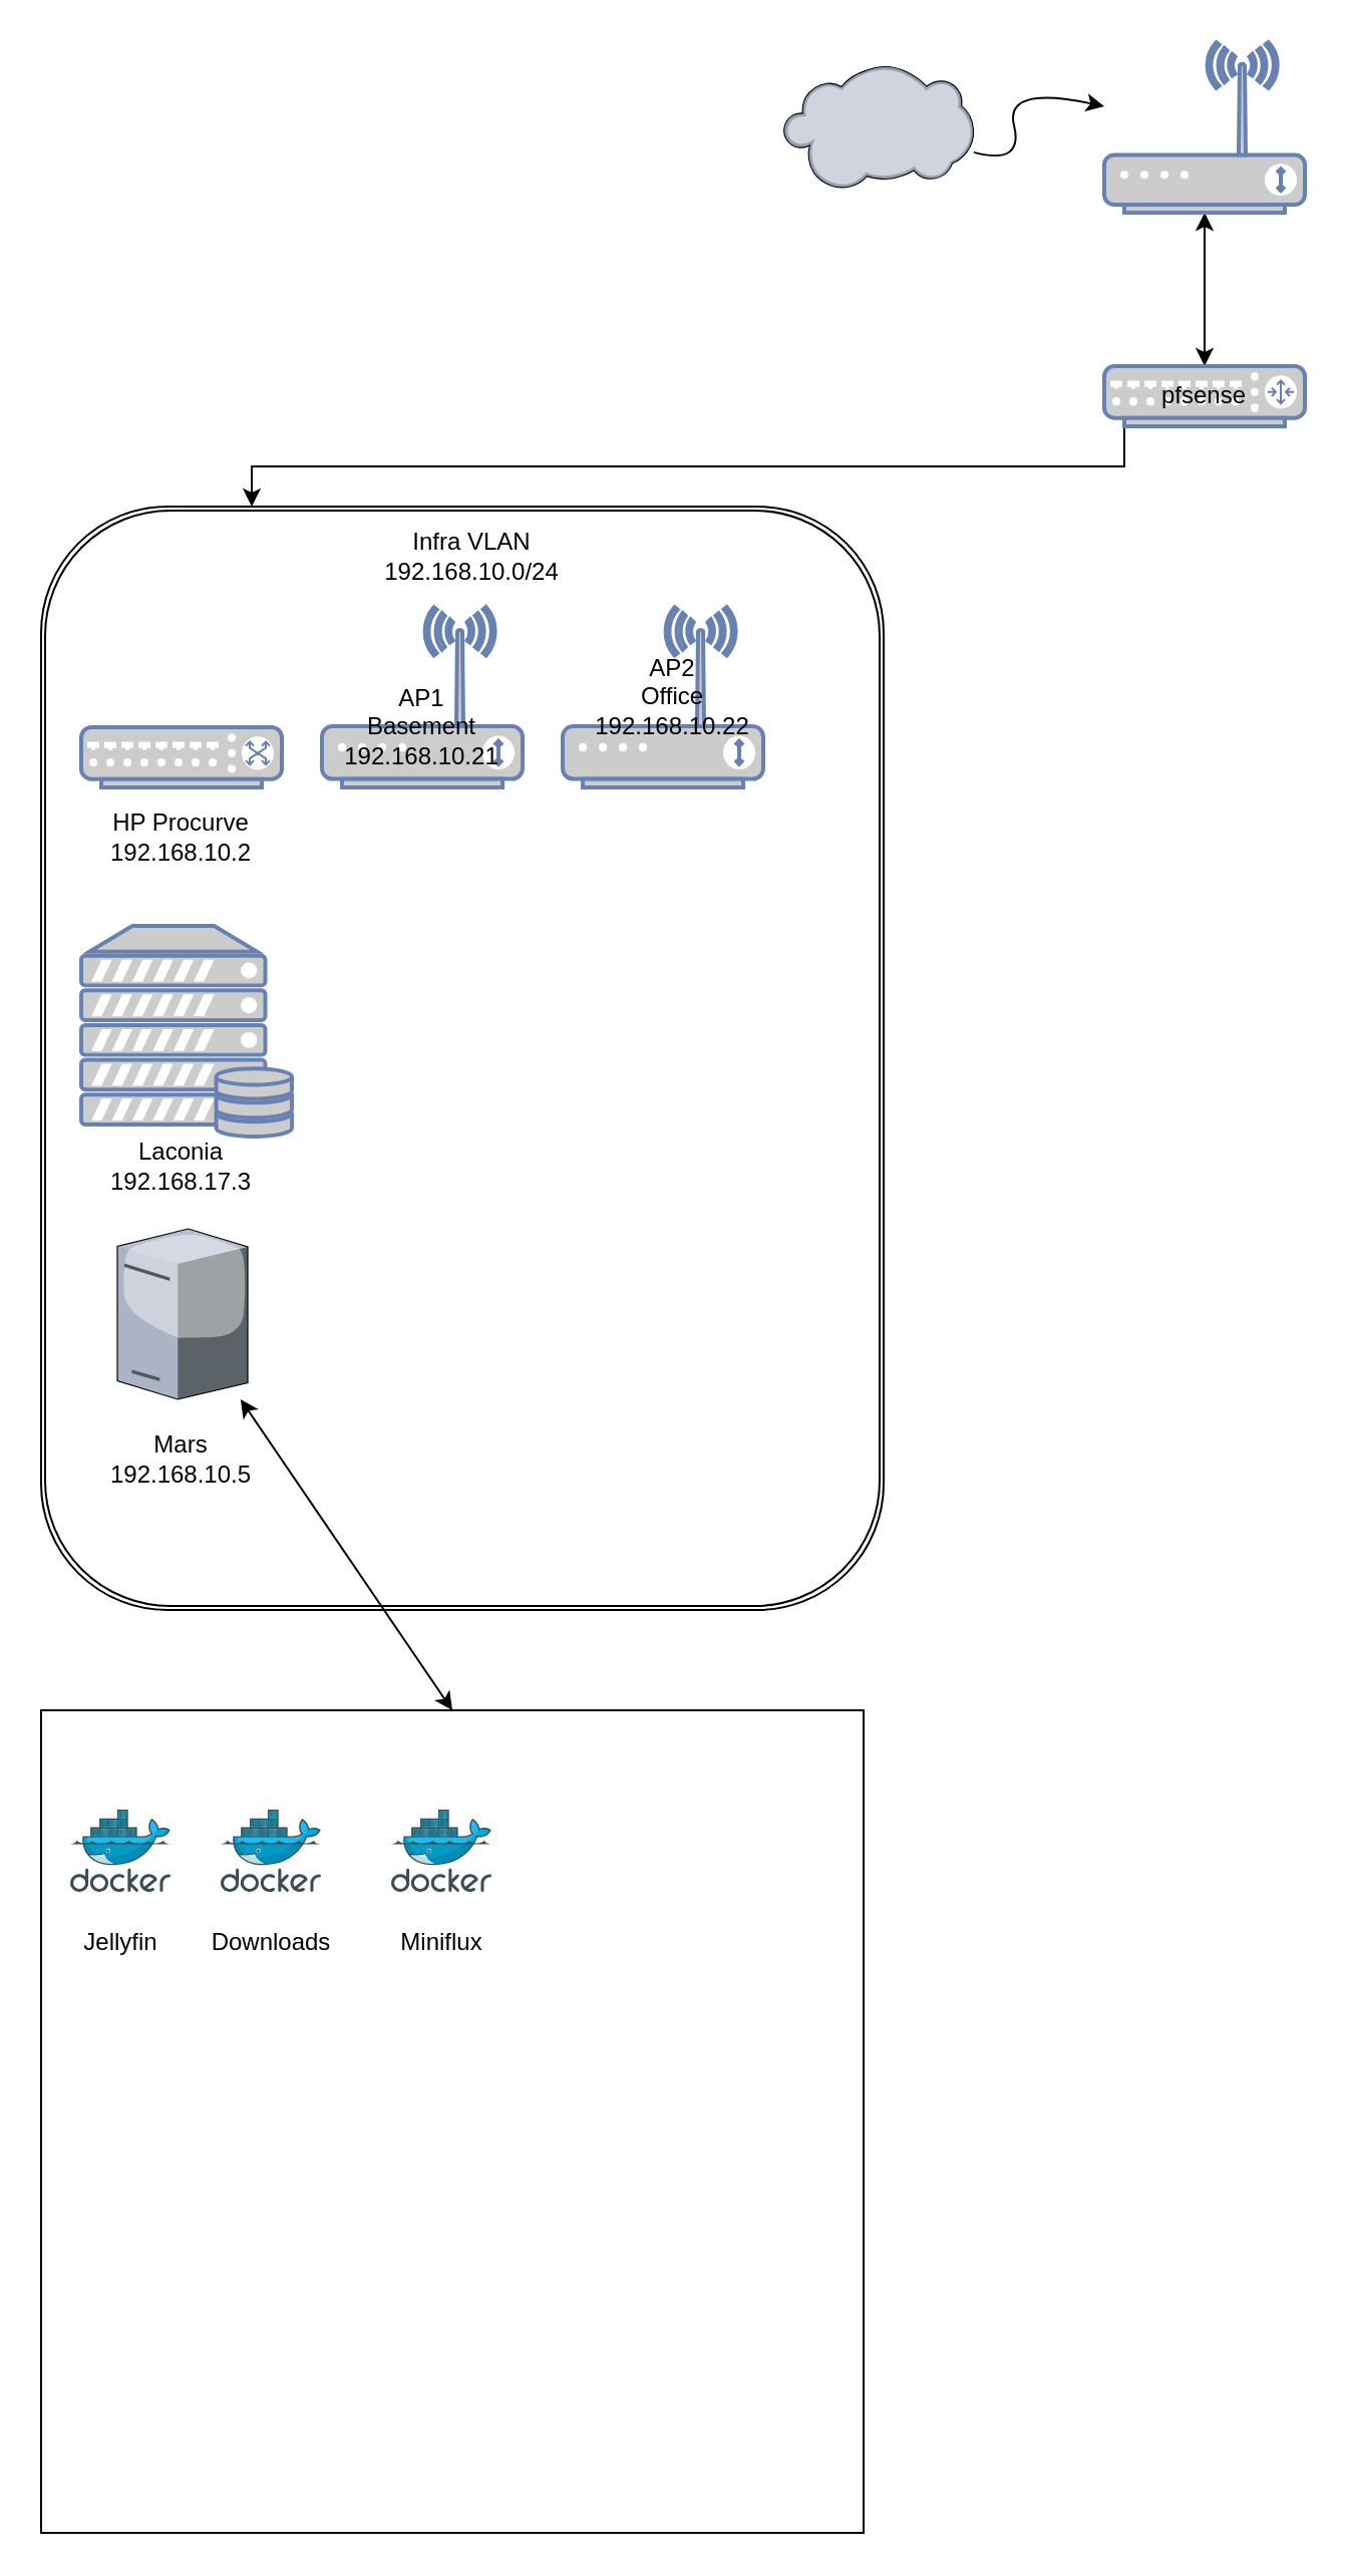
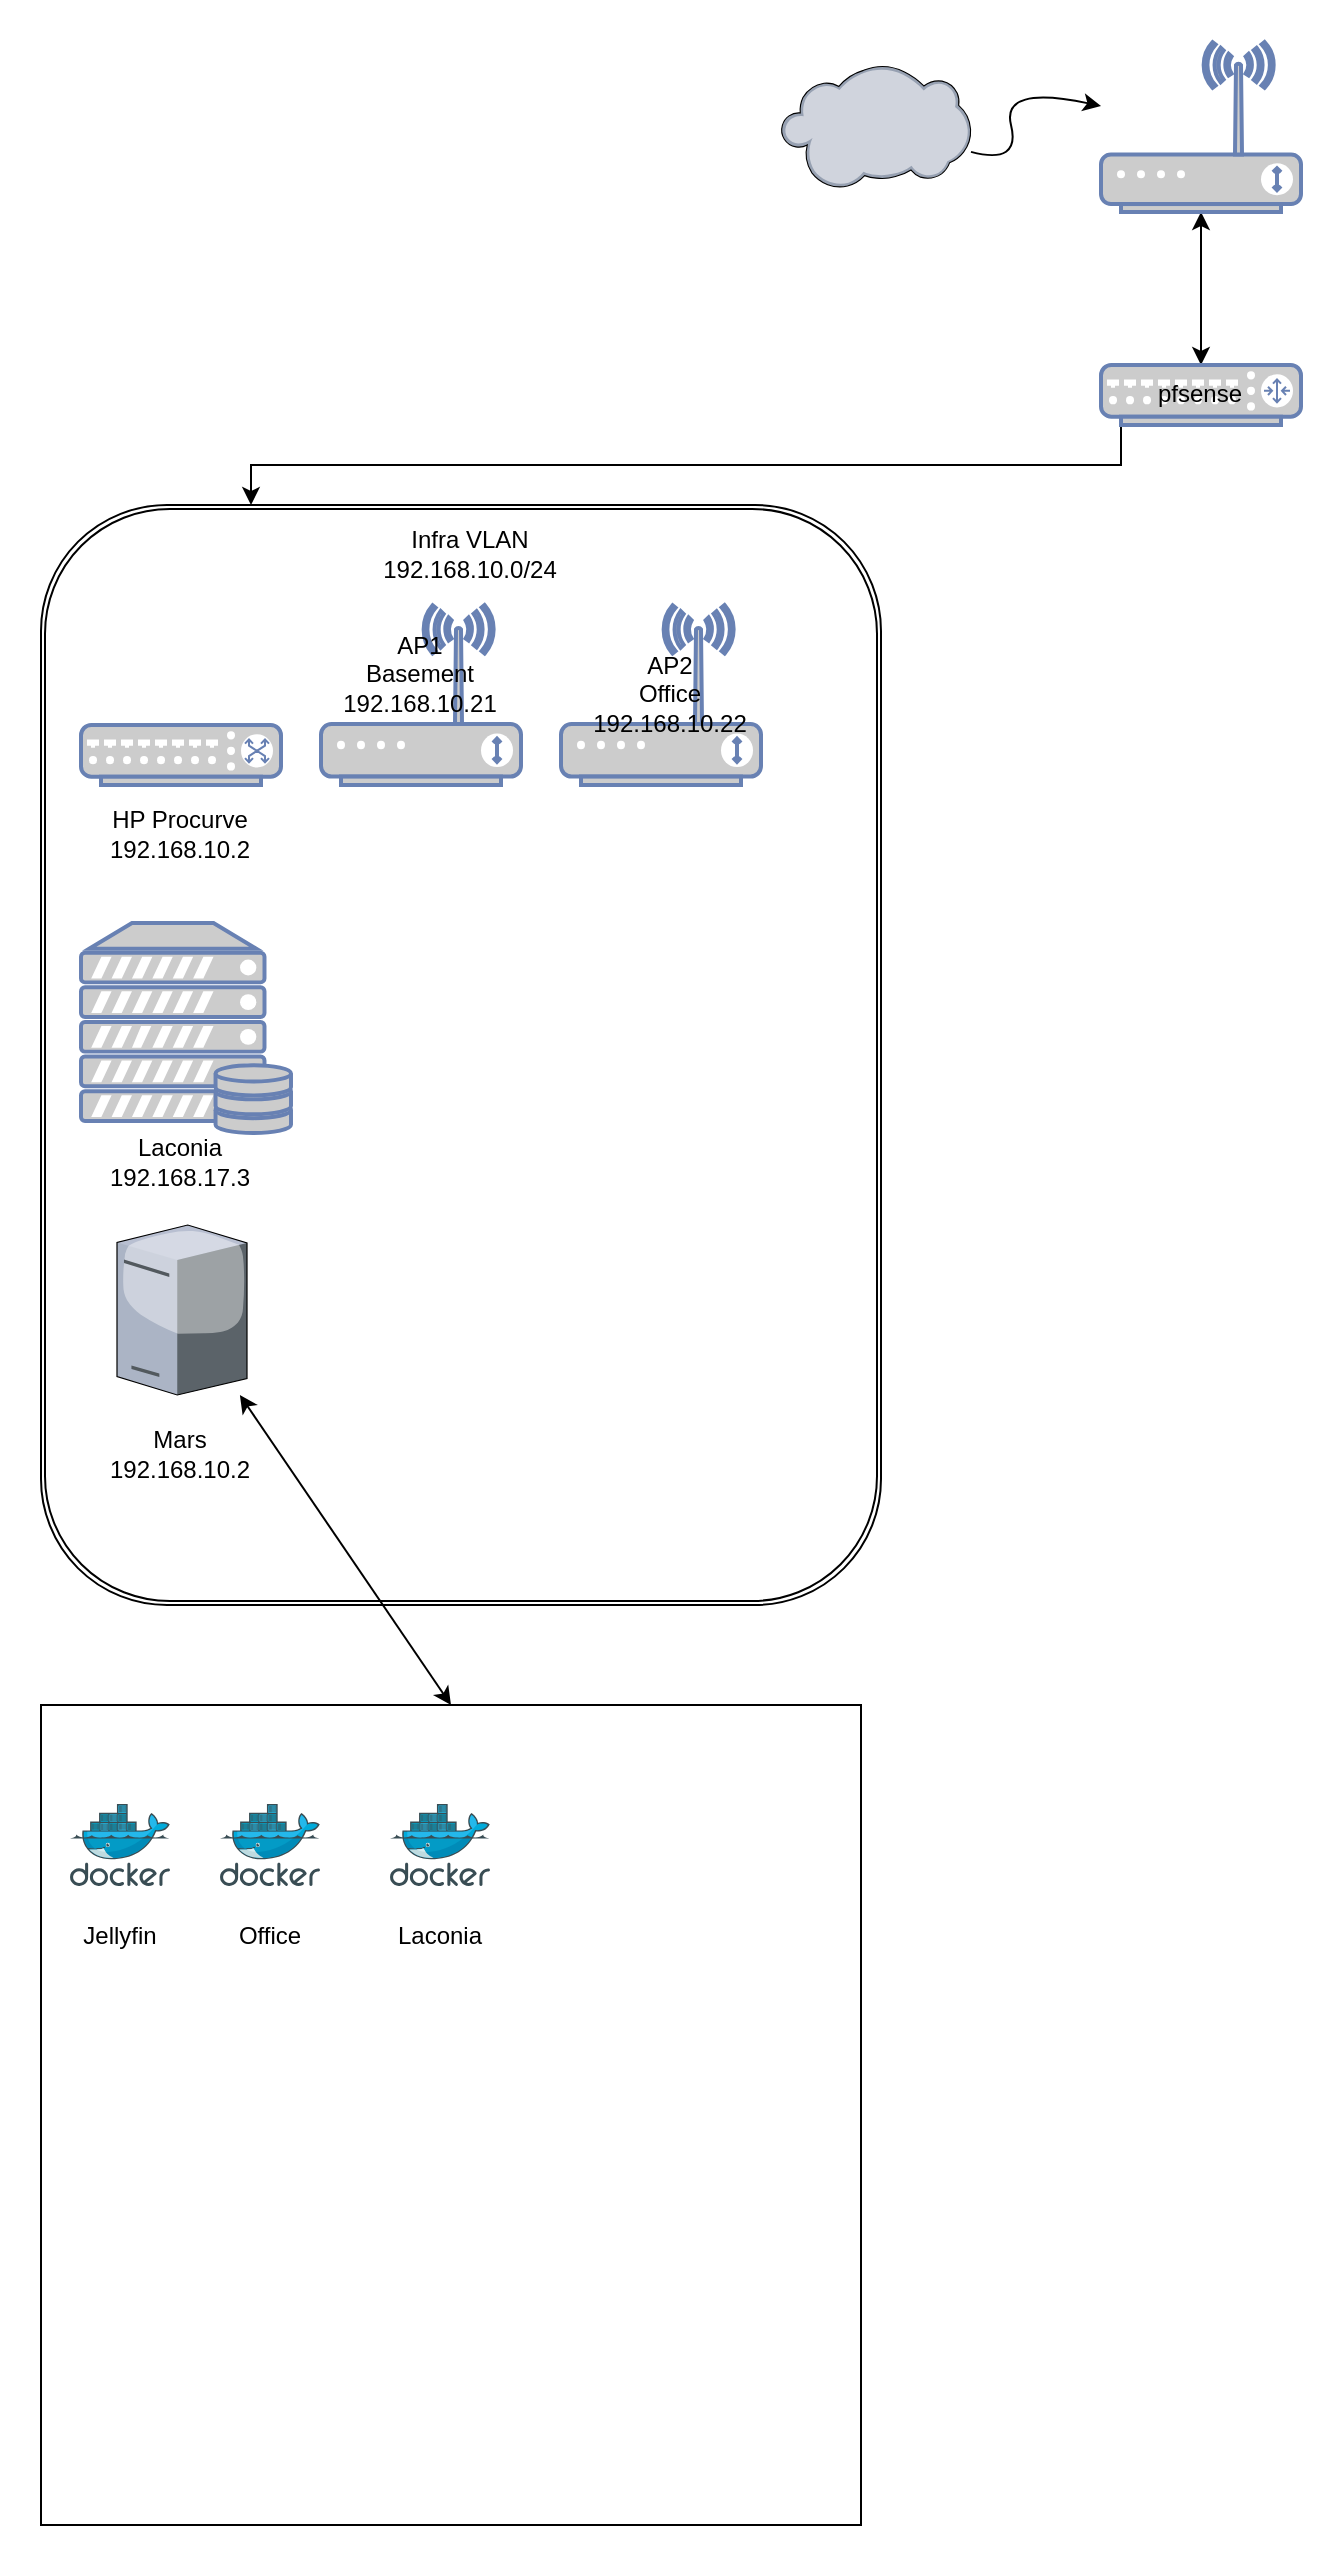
  <mxCell id="0" />
  <mxCell id="1" parent="0" />
  <mxCell id="2" value="" style="group" vertex="1" connectable="0" parent="1"><mxGeometry x="390" y="32" width="95" height="62" as="geometry" /></mxCell>
  <mxCell id="3" value="" style="verticalLabelPosition=bottom;sketch=0;aspect=fixed;html=1;verticalAlign=top;strokeColor=none;align=center;outlineConnect=0;shape=mxgraph.citrix.cloud;" vertex="1" parent="2"><mxGeometry width="95" height="62" as="geometry" /></mxCell>
  <mxCell id="4" value="" style="curved=1;endArrow=classic;html=1;rounded=0;" edge="1" parent="1" source="3" target="8"><mxGeometry width="50" height="50" relative="1" as="geometry"><mxPoint x="790" y="452" as="sourcePoint" /><mxPoint x="840" y="402" as="targetPoint" /><Array as="points"><mxPoint x="510" y="82" /><mxPoint x="500" y="42" /></Array></mxGeometry></mxCell>
  <mxCell id="5" style="edgeStyle=orthogonalEdgeStyle;rounded=0;orthogonalLoop=1;jettySize=auto;html=1;exitX=0.1;exitY=1;exitDx=0;exitDy=0;exitPerimeter=0;entryX=0.25;entryY=0;entryDx=0;entryDy=0;" edge="1" parent="1" source="10" target="14"><mxGeometry relative="1" as="geometry" /></mxCell>
  <mxCell id="6" value="" style="endArrow=classic;startArrow=classic;html=1;rounded=0;exitX=0.5;exitY=0;exitDx=0;exitDy=0;exitPerimeter=0;" edge="1" parent="1" source="10" target="8"><mxGeometry width="50" height="50" relative="1" as="geometry"><mxPoint x="790" y="452" as="sourcePoint" /><mxPoint x="840" y="402" as="targetPoint" /></mxGeometry></mxCell>
  <mxCell id="7" value="" style="group" vertex="1" connectable="0" parent="1"><mxGeometry x="550" y="20.5" width="100" height="85" as="geometry" /></mxCell>
  <mxCell id="8" value="" style="fontColor=#0066CC;verticalAlign=top;verticalLabelPosition=bottom;labelPosition=center;align=center;html=1;outlineConnect=0;fillColor=#CCCCCC;strokeColor=#6881B3;gradientColor=none;gradientDirection=north;strokeWidth=2;shape=mxgraph.networks.wireless_modem;" vertex="1" parent="7"><mxGeometry width="100" height="85" as="geometry" /></mxCell>
  <mxCell id="9" value="" style="group" vertex="1" connectable="0" parent="1"><mxGeometry x="550" y="182" width="100" height="30" as="geometry" /></mxCell>
  <mxCell id="10" value="" style="fontColor=#0066CC;verticalAlign=top;verticalLabelPosition=bottom;labelPosition=center;align=center;html=1;outlineConnect=0;fillColor=#CCCCCC;strokeColor=#6881B3;gradientColor=none;gradientDirection=north;strokeWidth=2;shape=mxgraph.networks.router;" vertex="1" parent="9"><mxGeometry width="100" height="30" as="geometry" /></mxCell>
  <mxCell id="11" value="pfsense" style="text;html=1;strokeColor=none;fillColor=none;align=center;verticalAlign=middle;whiteSpace=wrap;rounded=0;" vertex="1" parent="9"><mxGeometry x="20" width="60" height="30" as="geometry" /></mxCell>
  <mxCell id="12" value="" style="group" vertex="1" connectable="0" parent="1"><mxGeometry x="20" y="262" width="490" height="540" as="geometry" /></mxCell>
  <mxCell id="13" value="" style="group" vertex="1" connectable="0" parent="12"><mxGeometry y="40" width="490" height="500" as="geometry" /></mxCell>
  <mxCell id="14" value="" style="shape=ext;double=1;rounded=1;whiteSpace=wrap;html=1;" vertex="1" parent="13"><mxGeometry y="-50" width="420" height="550" as="geometry" /></mxCell>
  <mxCell id="15" value="" style="group" vertex="1" connectable="0" parent="13"><mxGeometry x="20" y="60" width="100" height="70" as="geometry" /></mxCell>
  <mxCell id="16" value="" style="fontColor=#0066CC;verticalAlign=top;verticalLabelPosition=bottom;labelPosition=center;align=center;html=1;outlineConnect=0;fillColor=#CCCCCC;strokeColor=#6881B3;gradientColor=none;gradientDirection=north;strokeWidth=2;shape=mxgraph.networks.switch;" vertex="1" parent="15"><mxGeometry width="100" height="30" as="geometry" /></mxCell>
  <mxCell id="17" value="&lt;div&gt;HP Procurve&lt;/div&gt;&lt;div&gt;192.168.10.2&lt;br&gt;&lt;/div&gt;" style="text;html=1;strokeColor=none;fillColor=none;align=center;verticalAlign=middle;whiteSpace=wrap;rounded=0;" vertex="1" parent="15"><mxGeometry x="20" y="40" width="60" height="30" as="geometry" /></mxCell>
  <mxCell id="18" value="" style="group" vertex="1" connectable="0" parent="13"><mxGeometry x="140" width="100" height="90" as="geometry" /></mxCell>
  <mxCell id="19" value="" style="fontColor=#0066CC;verticalAlign=top;verticalLabelPosition=bottom;labelPosition=center;align=center;html=1;outlineConnect=0;fillColor=#CCCCCC;strokeColor=#6881B3;gradientColor=none;gradientDirection=north;strokeWidth=2;shape=mxgraph.networks.wireless_modem;" vertex="1" parent="18"><mxGeometry width="100" height="90" as="geometry" /></mxCell>
- <mxCell id="20" value="&lt;div&gt;AP1&lt;/div&gt;&lt;div&gt;Basement&lt;/div&gt;&lt;div&gt;192.168.10.21&lt;br&gt;&lt;/div&gt;" style="text;html=1;strokeColor=none;fillColor=none;align=center;verticalAlign=middle;whiteSpace=wrap;rounded=0;" vertex="1" parent="18"><mxGeometry x="20" y="45" width="60" height="30" as="geometry" /></mxCell>
+ <mxCell id="20" value="&lt;div&gt;AP1&lt;/div&gt;&lt;div&gt;Basement&lt;/div&gt;&lt;div&gt;192.168.10.21&lt;br&gt;&lt;/div&gt;" style="text;html=1;strokeColor=none;fillColor=none;align=center;verticalAlign=middle;whiteSpace=wrap;rounded=0;" vertex="1" parent="18"><mxGeometry x="20" y="20" width="60" height="30" as="geometry" /></mxCell>
  <mxCell id="21" value="" style="group" vertex="1" connectable="0" parent="13"><mxGeometry x="260" width="100" height="90" as="geometry" /></mxCell>
  <mxCell id="22" value="" style="fontColor=#0066CC;verticalAlign=top;verticalLabelPosition=bottom;labelPosition=center;align=center;html=1;outlineConnect=0;fillColor=#CCCCCC;strokeColor=#6881B3;gradientColor=none;gradientDirection=north;strokeWidth=2;shape=mxgraph.networks.wireless_modem;" vertex="1" parent="21"><mxGeometry width="100" height="90" as="geometry" /></mxCell>
  <mxCell id="23" value="&lt;div&gt;AP2&lt;/div&gt;&lt;div&gt;Office&lt;/div&gt;&lt;div&gt;192.168.10.22&lt;br&gt;&lt;/div&gt;" style="text;html=1;strokeColor=none;fillColor=none;align=center;verticalAlign=middle;whiteSpace=wrap;rounded=0;" vertex="1" parent="21"><mxGeometry x="25" y="30" width="60" height="30" as="geometry" /></mxCell>
  <mxCell id="24" value="" style="group" vertex="1" connectable="0" parent="13"><mxGeometry x="20" y="159" width="105" height="135" as="geometry" /></mxCell>
  <mxCell id="25" value="" style="fontColor=#0066CC;verticalAlign=top;verticalLabelPosition=bottom;labelPosition=center;align=center;html=1;outlineConnect=0;fillColor=#CCCCCC;strokeColor=#6881B3;gradientColor=none;gradientDirection=north;strokeWidth=2;shape=mxgraph.networks.server_storage;" vertex="1" parent="24"><mxGeometry width="105" height="105" as="geometry" /></mxCell>
  <mxCell id="26" value="&lt;div&gt;Laconia&lt;/div&gt;&lt;div&gt;192.168.17.3&lt;/div&gt;" style="text;html=1;strokeColor=none;fillColor=none;align=center;verticalAlign=middle;whiteSpace=wrap;rounded=0;" vertex="1" parent="24"><mxGeometry x="20" y="105" width="60" height="30" as="geometry" /></mxCell>
  <mxCell id="27" value="" style="group" vertex="1" connectable="0" parent="13"><mxGeometry x="38" y="310" width="65" height="130" as="geometry" /></mxCell>
  <mxCell id="28" value="" style="verticalLabelPosition=bottom;sketch=0;aspect=fixed;html=1;verticalAlign=top;strokeColor=none;align=center;outlineConnect=0;shape=mxgraph.citrix.tower_server;" vertex="1" parent="27"><mxGeometry width="65" height="85" as="geometry" /></mxCell>
- <mxCell id="29" value="&lt;div&gt;Mars&lt;/div&gt;&lt;div&gt;192.168.10.5&lt;br&gt;&lt;/div&gt;" style="text;html=1;strokeColor=none;fillColor=none;align=center;verticalAlign=middle;whiteSpace=wrap;rounded=0;" vertex="1" parent="27"><mxGeometry x="2" y="100" width="60" height="30" as="geometry" /></mxCell>
+ <mxCell id="29" value="&lt;div&gt;Mars&lt;/div&gt;&lt;div&gt;192.168.10.2&lt;br&gt;&lt;/div&gt;" style="text;html=1;strokeColor=none;fillColor=none;align=center;verticalAlign=middle;whiteSpace=wrap;rounded=0;" vertex="1" parent="27"><mxGeometry x="2" y="100" width="60" height="30" as="geometry" /></mxCell>
  <mxCell id="30" value="Infra VLAN 192.168.10.0/24" style="text;html=1;strokeColor=none;fillColor=none;align=center;verticalAlign=middle;whiteSpace=wrap;rounded=0;" vertex="1" parent="12"><mxGeometry x="185" width="60" height="30" as="geometry" /></mxCell>
  <mxCell id="31" value="" style="group" vertex="1" connectable="0" parent="1"><mxGeometry x="20" y="852" width="410" height="410" as="geometry" /></mxCell>
  <mxCell id="32" value="Mars Services" style="text;html=1;strokeColor=none;fillColor=none;align=center;verticalAlign=middle;whiteSpace=wrap;rounded=0;" vertex="1" parent="31"><mxGeometry x="160" width="60" height="30" as="geometry" /></mxCell>
  <mxCell id="33" value="" style="group" vertex="1" connectable="0" parent="31"><mxGeometry width="410" height="410" as="geometry" /></mxCell>
  <mxCell id="34" value="" style="whiteSpace=wrap;html=1;aspect=fixed;" vertex="1" parent="33"><mxGeometry width="410" height="410" as="geometry" /></mxCell>
  <mxCell id="35" value="" style="group" vertex="1" connectable="0" parent="33"><mxGeometry x="85" y="50" width="60" height="81" as="geometry" /></mxCell>
  <mxCell id="36" value="" style="image;sketch=0;aspect=fixed;html=1;points=[];align=center;fontSize=12;image=img/lib/mscae/Docker.svg;" vertex="1" parent="35"><mxGeometry x="5" width="50" height="41" as="geometry" /></mxCell>
- <mxCell id="37" value="Downloads" style="text;html=1;strokeColor=none;fillColor=none;align=center;verticalAlign=middle;whiteSpace=wrap;rounded=0;" vertex="1" parent="35"><mxGeometry y="51" width="60" height="30" as="geometry" /></mxCell>
+ <mxCell id="37" value="Office" style="text;html=1;strokeColor=none;fillColor=none;align=center;verticalAlign=middle;whiteSpace=wrap;rounded=0;" vertex="1" parent="35"><mxGeometry y="51" width="60" height="30" as="geometry" /></mxCell>
  <mxCell id="38" value="" style="group" vertex="1" connectable="0" parent="33"><mxGeometry x="170" y="50" width="60" height="81" as="geometry" /></mxCell>
  <mxCell id="39" value="" style="image;sketch=0;aspect=fixed;html=1;points=[];align=center;fontSize=12;image=img/lib/mscae/Docker.svg;" vertex="1" parent="38"><mxGeometry x="5" width="50" height="41" as="geometry" /></mxCell>
- <mxCell id="40" value="Miniflux" style="text;html=1;strokeColor=none;fillColor=none;align=center;verticalAlign=middle;whiteSpace=wrap;rounded=0;" vertex="1" parent="38"><mxGeometry y="51" width="60" height="30" as="geometry" /></mxCell>
+ <mxCell id="40" value="Laconia" style="text;html=1;strokeColor=none;fillColor=none;align=center;verticalAlign=middle;whiteSpace=wrap;rounded=0;" vertex="1" parent="38"><mxGeometry y="51" width="60" height="30" as="geometry" /></mxCell>
  <mxCell id="41" value="" style="group" vertex="1" connectable="0" parent="33"><mxGeometry x="10" y="50" width="60" height="81" as="geometry" /></mxCell>
  <mxCell id="42" value="" style="image;sketch=0;aspect=fixed;html=1;points=[];align=center;fontSize=12;image=img/lib/mscae/Docker.svg;" vertex="1" parent="41"><mxGeometry x="5" width="50" height="41" as="geometry" /></mxCell>
  <mxCell id="43" value="Jellyfin" style="text;html=1;strokeColor=none;fillColor=none;align=center;verticalAlign=middle;whiteSpace=wrap;rounded=0;" vertex="1" parent="41"><mxGeometry y="51" width="60" height="30" as="geometry" /></mxCell>
  <mxCell id="44" value="" style="endArrow=classic;startArrow=classic;html=1;rounded=0;exitX=0.5;exitY=0;exitDx=0;exitDy=0;" edge="1" parent="1" source="34" target="28"><mxGeometry width="50" height="50" relative="1" as="geometry"><mxPoint x="130" y="792" as="sourcePoint" /><mxPoint x="180" y="742" as="targetPoint" /></mxGeometry></mxCell>
